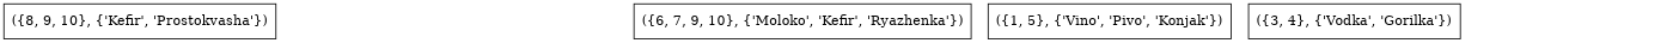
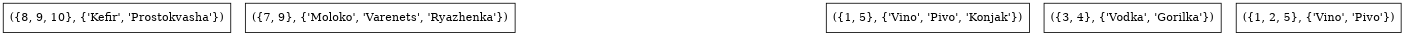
  digraph {
    concentrate=true
    rankdir=TB
    node [color=black peripheries=1 shape=box style=solid]
    n1 [label="({8, 9, 10}, {'Kefir', 'Prostokvasha'})"]
-   n3 [label="({6, 7, 9, 10}, {'Moloko', 'Kefir', 'Ryazhenka'})"]
+   n2 [label="({7, 9}, {'Moloko', 'Varenets', 'Ryazhenka'})"]
    n4 [label="({1, 5}, {'Vino', 'Pivo', 'Konjak'})"]
    n5 [label="({3, 4}, {'Vodka', 'Gorilka'})"]
+   n6 [label="({1, 2, 5}, {'Vino', 'Pivo'})"]
  }
